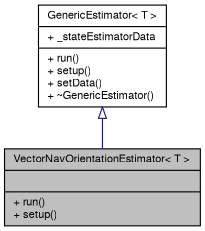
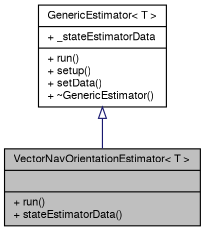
  digraph {
    node [color=black fontname=FreeSans fontsize=10 shape=record style=filled]
-   n1 [fillcolor=grey75 fontcolor=black height=0.2 label="{VectorNavOrientationEstimator\< T \>\n||+ run()\l+ setup()\l}" width=0.4]
+   n1 [fillcolor=grey75 fontcolor=black height=0.2 label="{VectorNavOrientationEstimator\< T \>\n||+ run()\l+ stateEstimatorData()\l}" width=0.4]
    n2 [fillcolor=white height=0.2 label="{GenericEstimator\< T \>\n|+ _stateEstimatorData\l|+ run()\l+ setup()\l+ setData()\l+ ~GenericEstimator()\l}" width=0.4]
    n2 -> n1 [arrowtail=onormal color=midnightblue dir=back fontname=FreeSans fontsize=10 labelfontname=FreeSans labelfontsize=10 style=solid]
  }
